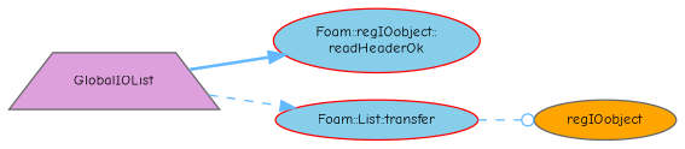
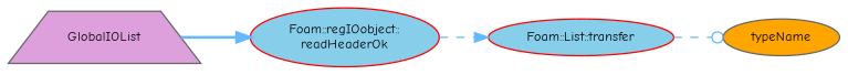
  digraph {
    fontname="Comic Neue"
    rankdir=LR
    node [color=red fillcolor=skyblue fontname="Comic Neue" fontsize=10 shape=ellipse style=filled]
    edge [arrowhead=normal color=steelblue1 fontname="Comic Neue" fontsize=10 labelfontname=Helvetica labelfontsize=10 style=dashed]
    n1 [color=gray40 fillcolor=plum fontcolor=black height=0.2 label=GlobalIOList shape=trapezium width=0.4]
    n2 [height=0.2 label="Foam::regIOobject::\lreadHeaderOk" width=0.4]
    n3 [height=0.2 label="Foam::List::transfer" width=0.4]
-   n4 [color=grey40 fillcolor=orange height=0.2 label=regIOobject width=0.4]
+   n4 [color=grey40 fillcolor=orange height=0.2 label=typeName width=0.4]
    n1 -> n2 [style=bold]
-   n1 -> n3
+   n2 -> n3
    n3 -> n4 [arrowhead=odot]
  }
